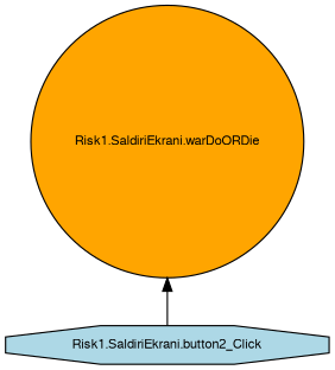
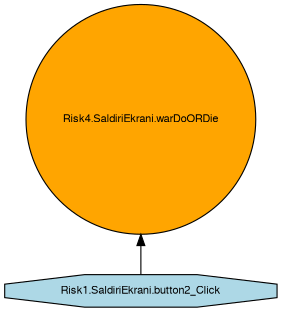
  digraph {
    rankdir=TB
    node [color=black fontname=FreeSans fontsize=10 style=filled]
-   n1 [fillcolor=orange fontcolor=black height=0.2 label="Risk1.SaldiriEkrani.warDoORDie" shape=circle width=0.4]
+   n1 [fillcolor=orange fontcolor=black height=0.2 label="Risk4.SaldiriEkrani.warDoORDie" shape=circle width=0.4]
    n2 [height=0.2 label="Risk1.SaldiriEkrani.button2_Click" shape=octagon width=0.4 fillcolor=lightblue]
    n1 -> n2 [color=black dir=back fontname=FreeSans fontsize=10 labelfontname=FreeSans labelfontsize=10 style=solid]
  }
